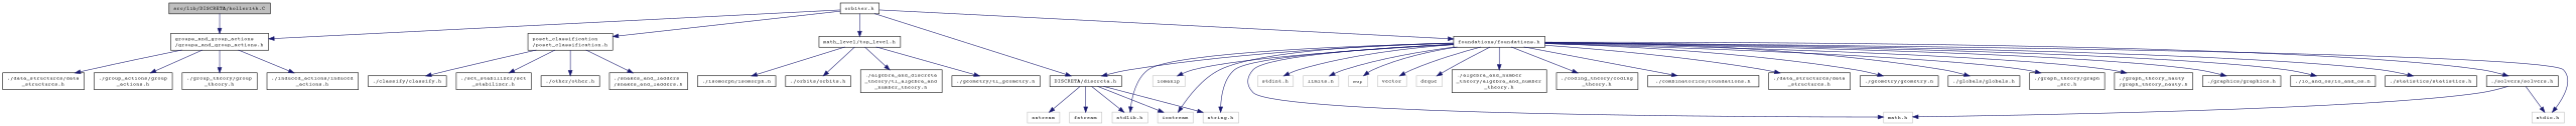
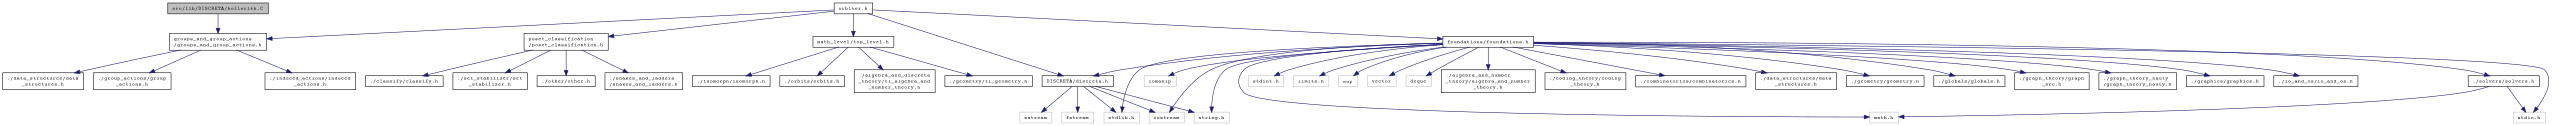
  digraph {
    fontname="Courier Prime"
    node [color=black fillcolor=white fontname="Courier Prime" fontsize=10 shape=record style=filled]
    edge [color=midnightblue fontname="Courier Prime" fontsize=10 labelfontname=Helvetica labelfontsize=10 style=solid]
    n1 [fillcolor=grey75 fontcolor=black height=0.2 label="src/lib/DISCRETA/hollerith.C" width=0.4]
    n2 [height=0.2 label="groups_and_group_actions\l/groups_and_group_actions.h" width=0.4]
    n3 [height=0.2 label="orbiter.h" width=0.4]
    n4 [height=0.2 label="foundations/foundations.h" width=0.4]
    n5 [height=0.2 label="poset_classification\l/poset_classification.h" width=0.4]
    n6 [height=0.2 label="DISCRETA/discreta.h" width=0.4]
    n7 [height=0.2 label="math_level/top_level.h" width=0.4]
    n8 [color=grey75 height=0.2 label=iostream width=0.4]
    n9 [color=grey75 height=0.2 label=iomanip width=0.4]
    n10 [color=grey75 height=0.2 label="stdlib.h" width=0.4]
    n11 [color=grey75 height=0.2 label="stdio.h" width=0.4]
    n12 [color=grey75 height=0.2 label="stdint.h" width=0.4]
    n13 [color=grey75 height=0.2 label="string.h" width=0.4]
    n14 [color=grey75 height=0.2 label="math.h" width=0.4]
    n15 [color=grey75 height=0.2 label="limits.h" width=0.4]
    n16 [color=grey75 height=0.2 label=map width=0.4]
    n17 [color=grey75 height=0.2 label=vector width=0.4]
    n18 [color=grey75 height=0.2 label=deque width=0.4]
    n19 [height=0.2 label="./algebra_and_number\l_theory/algebra_and_number\l_theory.h" width=0.4]
    n20 [height=0.2 label="./coding_theory/coding\l_theory.h" width=0.4]
-   n21 [height=0.2 label="./combinatorics/foundations.h" width=0.4]
+   n21 [height=0.2 label="./combinatorics/combinatorics.h" width=0.4]
    n22 [height=0.2 label="./data_structures/data\l_structures.h" width=0.4]
    n23 [height=0.2 label="./geometry/geometry.h" width=0.4]
    n24 [height=0.2 label="./globals/globals.h" width=0.4]
    n25 [height=0.2 label="./graph_theory/graph\l_src.h" width=0.4]
    n26 [height=0.2 label="./graph_theory_nauty\l/graph_theory_nauty.h" width=0.4]
    n27 [height=0.2 label="./graphics/graphics.h" width=0.4]
    n28 [height=0.2 label="./io_and_os/io_and_os.h" width=0.4]
    n29 [height=0.2 label="./solvers/solvers.h" width=0.4]
-   n30 [height=0.2 label="./statistics/statistics.h" width=0.4]
    n31 [height=0.2 label="./data_structures/data\l_structures.h" width=0.4]
    n32 [height=0.2 label="./group_actions/group\l_actions.h" width=0.4]
-   n33 [height=0.2 label="./group_theory/group\l_theory.h" width=0.4]
    n34 [height=0.2 label="./induced_actions/induced\l_actions.h" width=0.4]
    n35 [height=0.2 label="./classify/classify.h" width=0.4]
    n36 [height=0.2 label="./other/other.h" width=0.4]
    n37 [height=0.2 label="./snakes_and_ladders\l/snakes_and_ladders.h" width=0.4]
    n38 [height=0.2 label="./set_stabilizer/set\l_stabilizer.h" width=0.4]
    n39 [color=grey75 height=0.2 label=fstream width=0.4]
    n40 [color=grey75 height=0.2 label=sstream width=0.4]
    n41 [height=0.2 label="./algebra_and_discreta\l_theory/tl_algebra_and\l_number_theory.h" width=0.4]
    n42 [height=0.2 label="./geometry/tl_geometry.h" width=0.4]
    n43 [height=0.2 label="./isomorph/isomorph.h" width=0.4]
    n44 [height=0.2 label="./orbits/orbits.h" width=0.4]
    n1 -> n2
    n2 -> n31
    n2 -> n32
-   n2 -> n33
    n2 -> n34
    n3 -> n2
    n3 -> n4
    n3 -> n5
    n3 -> n6
    n3 -> n7
    n4 -> n6
    n4 -> n8
    n4 -> n9
    n4 -> n10
    n4 -> n11
    n4 -> n12
    n4 -> n13
    n4 -> n14
    n4 -> n15
    n4 -> n16
    n4 -> n17
    n4 -> n18
    n4 -> n19
    n4 -> n20
    n4 -> n21
    n4 -> n22
    n4 -> n23
    n4 -> n24
    n4 -> n25
    n4 -> n26
    n4 -> n27
    n4 -> n28
    n4 -> n29
-   n4 -> n30
    n5 -> n35
    n5 -> n36
    n5 -> n37
    n5 -> n38
    n6 -> n8
    n6 -> n10
    n6 -> n13
    n6 -> n39
    n6 -> n40
    n7 -> n41
    n7 -> n42
    n7 -> n43
    n7 -> n44
    n29 -> n11
    n29 -> n14
  }
